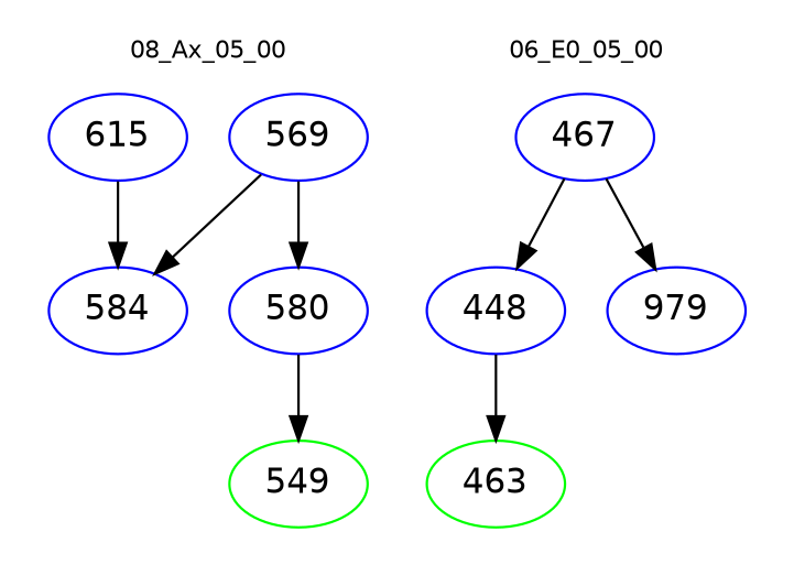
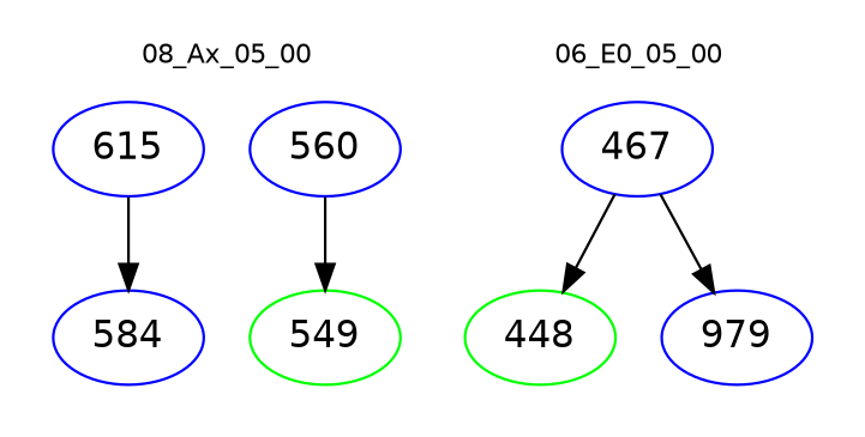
  digraph {
    fontname="DejaVu Sans"
    node [color=blue fontname="DejaVu Sans"]
    edge [color=black fontname="DejaVu Sans"]
-   n1 [label=569]
-   n2 [label=580]
+   n2 [label=560]
    n3 [label=584]
    n4 [color=green label=549]
    n5 [label=615]
    n6 [label=467]
-   n7 [label=448]
+   n7 [color=green label=448]
    n8 [label=979]
-   n9 [color=green label=463]
    subgraph cluster_1 {
      color=white
      fontsize=10
      label="08_Ax_05_00"
-     n1
      n2
      n3
      n4
      n5
    }
    subgraph cluster_2 {
      color=white
      fontsize=10
      label="06_E0_05_00"
      n6
      n7
      n8
-     n9
    }
-   n1 -> n2
-   n1 -> n3
    n2 -> n4
    n5 -> n3
    n6 -> n7
    n6 -> n8
-   n7 -> n9
  }
